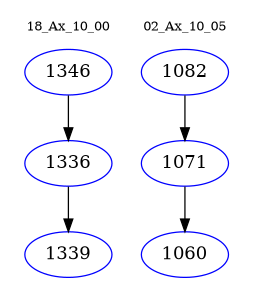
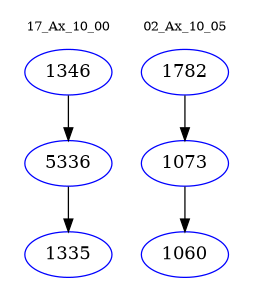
  digraph {
    node [color=blue]
    edge [color=black]
-   n1 [label=1336]
-   n2 [label=1339]
+   n1 [label=5336]
+   n2 [label=1335]
    n3 [label=1346]
-   n4 [label=1071]
+   n4 [label=1073]
    n5 [label=1060]
-   n6 [label=1082]
+   n6 [label=1782]
    subgraph cluster_1 {
      color=white
      fontsize=10
-     label="18_Ax_10_00"
+     label="17_Ax_10_00"
      n1
      n2
      n3
    }
    subgraph cluster_2 {
      color=white
      fontsize=10
      label="02_Ax_10_05"
      n4
      n5
      n6
    }
    n1 -> n2
    n3 -> n1
    n4 -> n5
    n6 -> n4
  }
